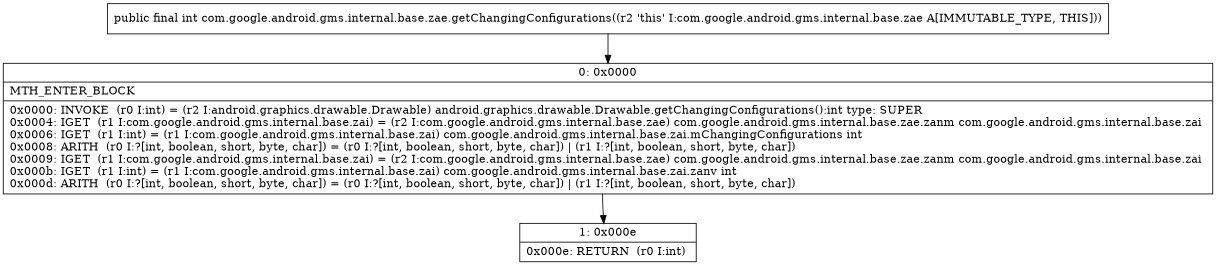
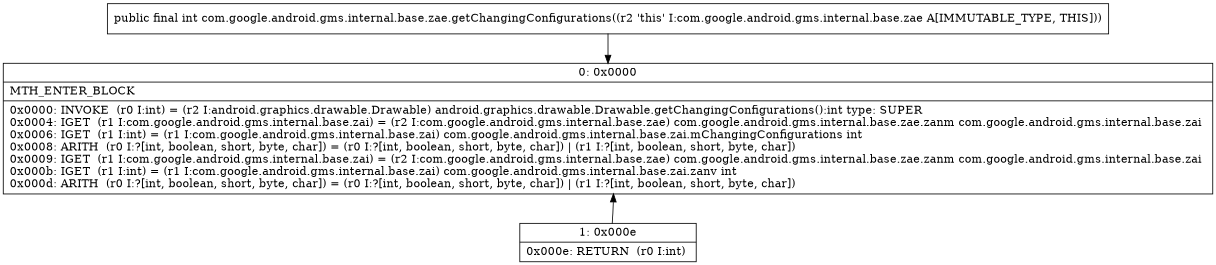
  digraph {
    node [shape=record]
    n1 [label="{0\:\ 0x0000|MTH_ENTER_BLOCK\l|0x0000: INVOKE  (r0 I:int) = (r2 I:android.graphics.drawable.Drawable) android.graphics.drawable.Drawable.getChangingConfigurations():int type: SUPER \l0x0004: IGET  (r1 I:com.google.android.gms.internal.base.zai) = (r2 I:com.google.android.gms.internal.base.zae) com.google.android.gms.internal.base.zae.zanm com.google.android.gms.internal.base.zai \l0x0006: IGET  (r1 I:int) = (r1 I:com.google.android.gms.internal.base.zai) com.google.android.gms.internal.base.zai.mChangingConfigurations int \l0x0008: ARITH  (r0 I:?[int, boolean, short, byte, char]) = (r0 I:?[int, boolean, short, byte, char]) \| (r1 I:?[int, boolean, short, byte, char]) \l0x0009: IGET  (r1 I:com.google.android.gms.internal.base.zai) = (r2 I:com.google.android.gms.internal.base.zae) com.google.android.gms.internal.base.zae.zanm com.google.android.gms.internal.base.zai \l0x000b: IGET  (r1 I:int) = (r1 I:com.google.android.gms.internal.base.zai) com.google.android.gms.internal.base.zai.zanv int \l0x000d: ARITH  (r0 I:?[int, boolean, short, byte, char]) = (r0 I:?[int, boolean, short, byte, char]) \| (r1 I:?[int, boolean, short, byte, char]) \l}"]
    n2 [label="{1\:\ 0x000e|0x000e: RETURN  (r0 I:int) \l}"]
    n3 [label="{public final int com.google.android.gms.internal.base.zae.getChangingConfigurations((r2 'this' I:com.google.android.gms.internal.base.zae A[IMMUTABLE_TYPE, THIS])) }"]
-   n1 -> n2
+   n2 -> n1
    n3 -> n1
  }
